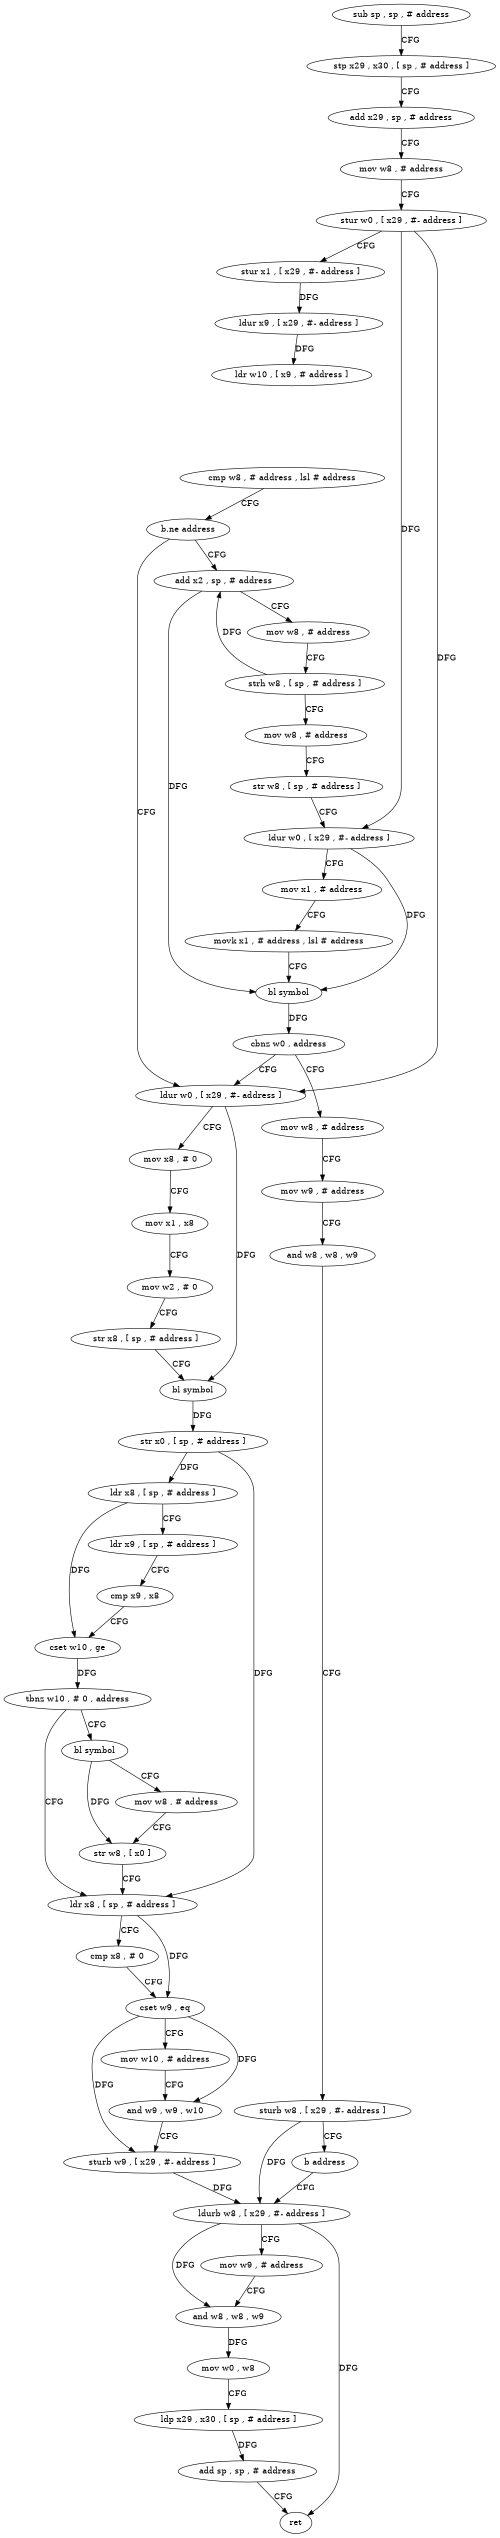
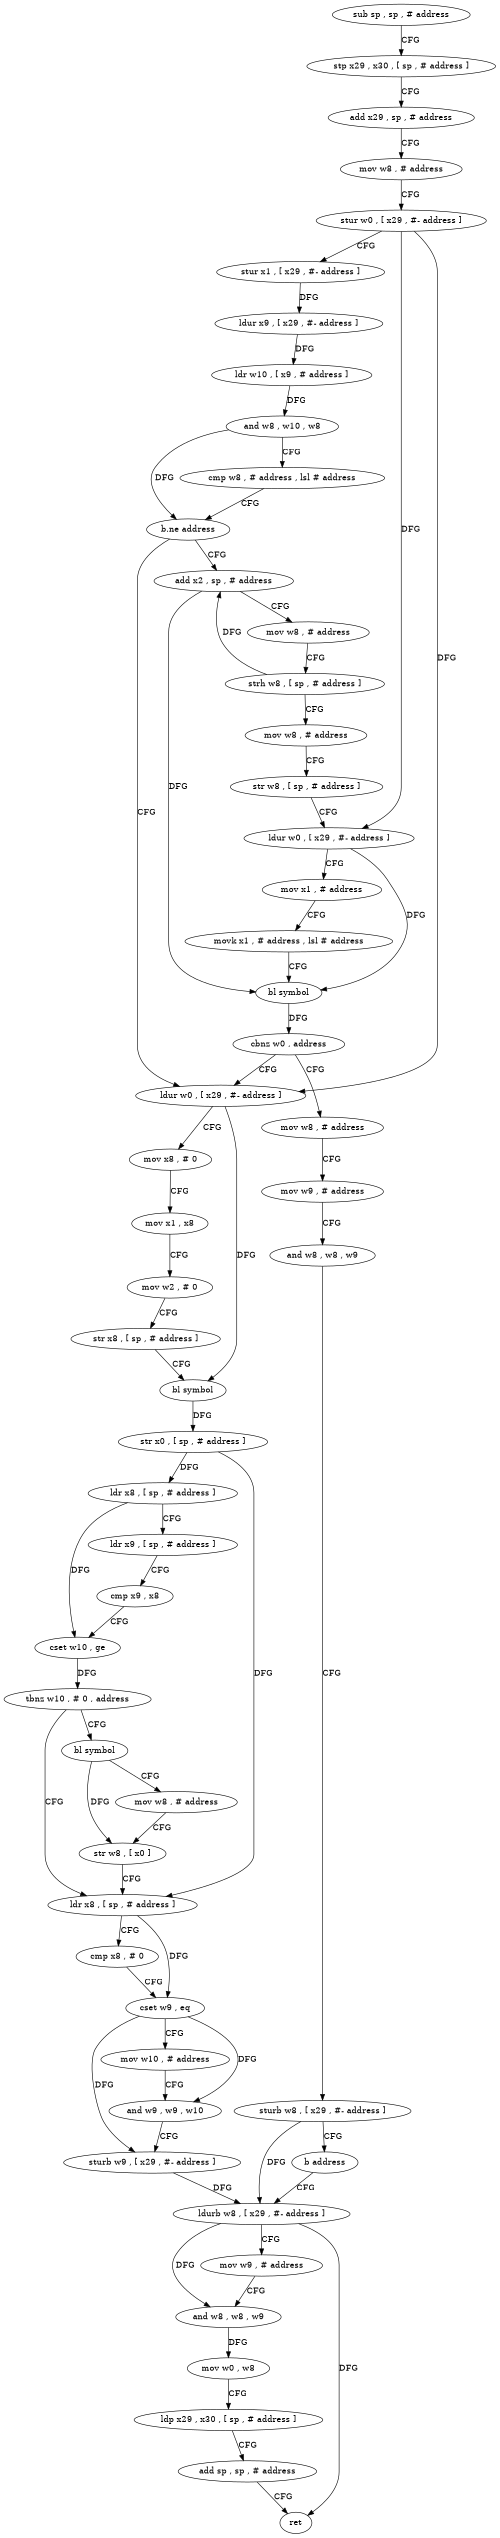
  digraph {
    n1 [label="sub sp , sp , # address"]
    n2 [label="stp x29 , x30 , [ sp , # address ]"]
    n3 [label="add x29 , sp , # address"]
    n4 [label="mov w8 , # address"]
    n5 [label="stur w0 , [ x29 , #- address ]"]
    n6 [label="stur x1 , [ x29 , #- address ]"]
    n7 [label="ldur w0 , [ x29 , #- address ]"]
    n8 [label="ldur w0 , [ x29 , #- address ]"]
    n9 [label="ldur x9 , [ x29 , #- address ]"]
    n10 [label="mov x8 , # 0"]
    n11 [label="bl symbol"]
    n12 [label="bl symbol"]
    n13 [label="mov x1 , # address"]
    n14 [label="ldr w10 , [ x9 , # address ]"]
+   n15 [label="and w8 , w10 , w8"]
    n16 [label="cmp w8 , # address , lsl # address"]
    n17 [label="b.ne address"]
    n18 [label="add x2 , sp , # address"]
    n19 [label="mov w8 , # address"]
    n20 [label="mov x1 , x8"]
    n21 [label="str x0 , [ sp , # address ]"]
    n22 [label="strh w8 , [ sp , # address ]"]
    n23 [label="cbnz w0 , address"]
    n24 [label="mov w2 , # 0"]
    n25 [label="str x8 , [ sp , # address ]"]
    n26 [label="ldr x8 , [ sp , # address ]"]
    n27 [label="ldr x8 , [ sp , # address ]"]
    n28 [label="ldr x9 , [ sp , # address ]"]
    n29 [label="cset w10 , ge"]
    n30 [label="cmp x8 , # 0"]
    n31 [label="cset w9 , eq"]
    n32 [label="cmp x9 , x8"]
    n33 [label="tbnz w10 , # 0 , address"]
    n34 [label="bl symbol"]
    n35 [label="mov w8 , # address"]
    n36 [label="str w8 , [ x0 ]"]
    n37 [label="mov w10 , # address"]
    n38 [label="and w9 , w9 , w10"]
    n39 [label="sturb w9 , [ x29 , #- address ]"]
    n40 [label="mov w8 , # address"]
    n41 [label="str w8 , [ sp , # address ]"]
    n42 [label="movk x1 , # address , lsl # address"]
    n43 [label="mov w8 , # address"]
    n44 [label="mov w9 , # address"]
    n45 [label="and w8 , w8 , w9"]
    n46 [label="ldurb w8 , [ x29 , #- address ]"]
    n47 [label="mov w9 , # address"]
    n48 [label="and w8 , w8 , w9"]
    n49 [label=ret]
    n50 [label="mov w0 , w8"]
    n51 [label="sturb w8 , [ x29 , #- address ]"]
    n52 [label="b address"]
    n53 [label="ldp x29 , x30 , [ sp , # address ]"]
    n54 [label="add sp , sp , # address"]
    n1 -> n2 [label=CFG]
    n2 -> n3 [label=CFG]
    n3 -> n4 [label=CFG]
    n4 -> n5 [label=CFG]
    n5 -> n6 [label=CFG]
    n5 -> n7 [label=DFG]
    n5 -> n8 [label=DFG]
    n6 -> n9 [label=DFG]
    n7 -> n10 [label=CFG]
    n7 -> n11 [label=DFG]
    n8 -> n12 [label=DFG]
    n8 -> n13 [label=CFG]
    n9 -> n14 [label=DFG]
    n10 -> n20 [label=CFG]
    n11 -> n21 [label=DFG]
    n12 -> n23 [label=DFG]
    n13 -> n42 [label=CFG]
+   n14 -> n15 [label=DFG]
+   n15 -> n16 [label=CFG]
+   n15 -> n17 [label=DFG]
    n16 -> n17 [label=CFG]
    n17 -> n7 [label=CFG]
    n17 -> n18 [label=CFG]
    n18 -> n12 [label=DFG]
    n18 -> n19 [label=CFG]
    n19 -> n22 [label=CFG]
    n20 -> n24 [label=CFG]
    n21 -> n26 [label=DFG]
    n21 -> n27 [label=DFG]
    n22 -> n18 [label=DFG]
    n22 -> n40 [label=CFG]
    n23 -> n7 [label=CFG]
    n23 -> n43 [label=CFG]
    n24 -> n25 [label=CFG]
    n25 -> n11 [label=CFG]
    n26 -> n28 [label=CFG]
    n26 -> n29 [label=DFG]
    n27 -> n30 [label=CFG]
    n27 -> n31 [label=DFG]
    n28 -> n32 [label=CFG]
    n29 -> n33 [label=DFG]
    n30 -> n31 [label=CFG]
    n31 -> n37 [label=CFG]
    n31 -> n38 [label=DFG]
    n31 -> n39 [label=DFG]
    n32 -> n29 [label=CFG]
    n33 -> n27 [label=CFG]
    n33 -> n34 [label=CFG]
    n34 -> n35 [label=CFG]
    n34 -> n36 [label=DFG]
    n35 -> n36 [label=CFG]
    n36 -> n27 [label=CFG]
    n37 -> n38 [label=CFG]
    n38 -> n39 [label=CFG]
    n39 -> n46 [label=DFG]
    n40 -> n41 [label=CFG]
    n41 -> n8 [label=CFG]
    n42 -> n12 [label=CFG]
    n43 -> n44 [label=CFG]
    n44 -> n45 [label=CFG]
    n45 -> n51 [label=CFG]
    n46 -> n47 [label=CFG]
    n46 -> n48 [label=DFG]
    n46 -> n49 [label=DFG]
    n47 -> n48 [label=CFG]
    n48 -> n50 [label=DFG]
    n50 -> n53 [label=CFG]
    n51 -> n46 [label=DFG]
    n51 -> n52 [label=CFG]
    n52 -> n46 [label=CFG]
-   n53 -> n54 [label=DFG]
+   n53 -> n54 [label=CFG]
    n54 -> n49 [label=CFG]
  }
